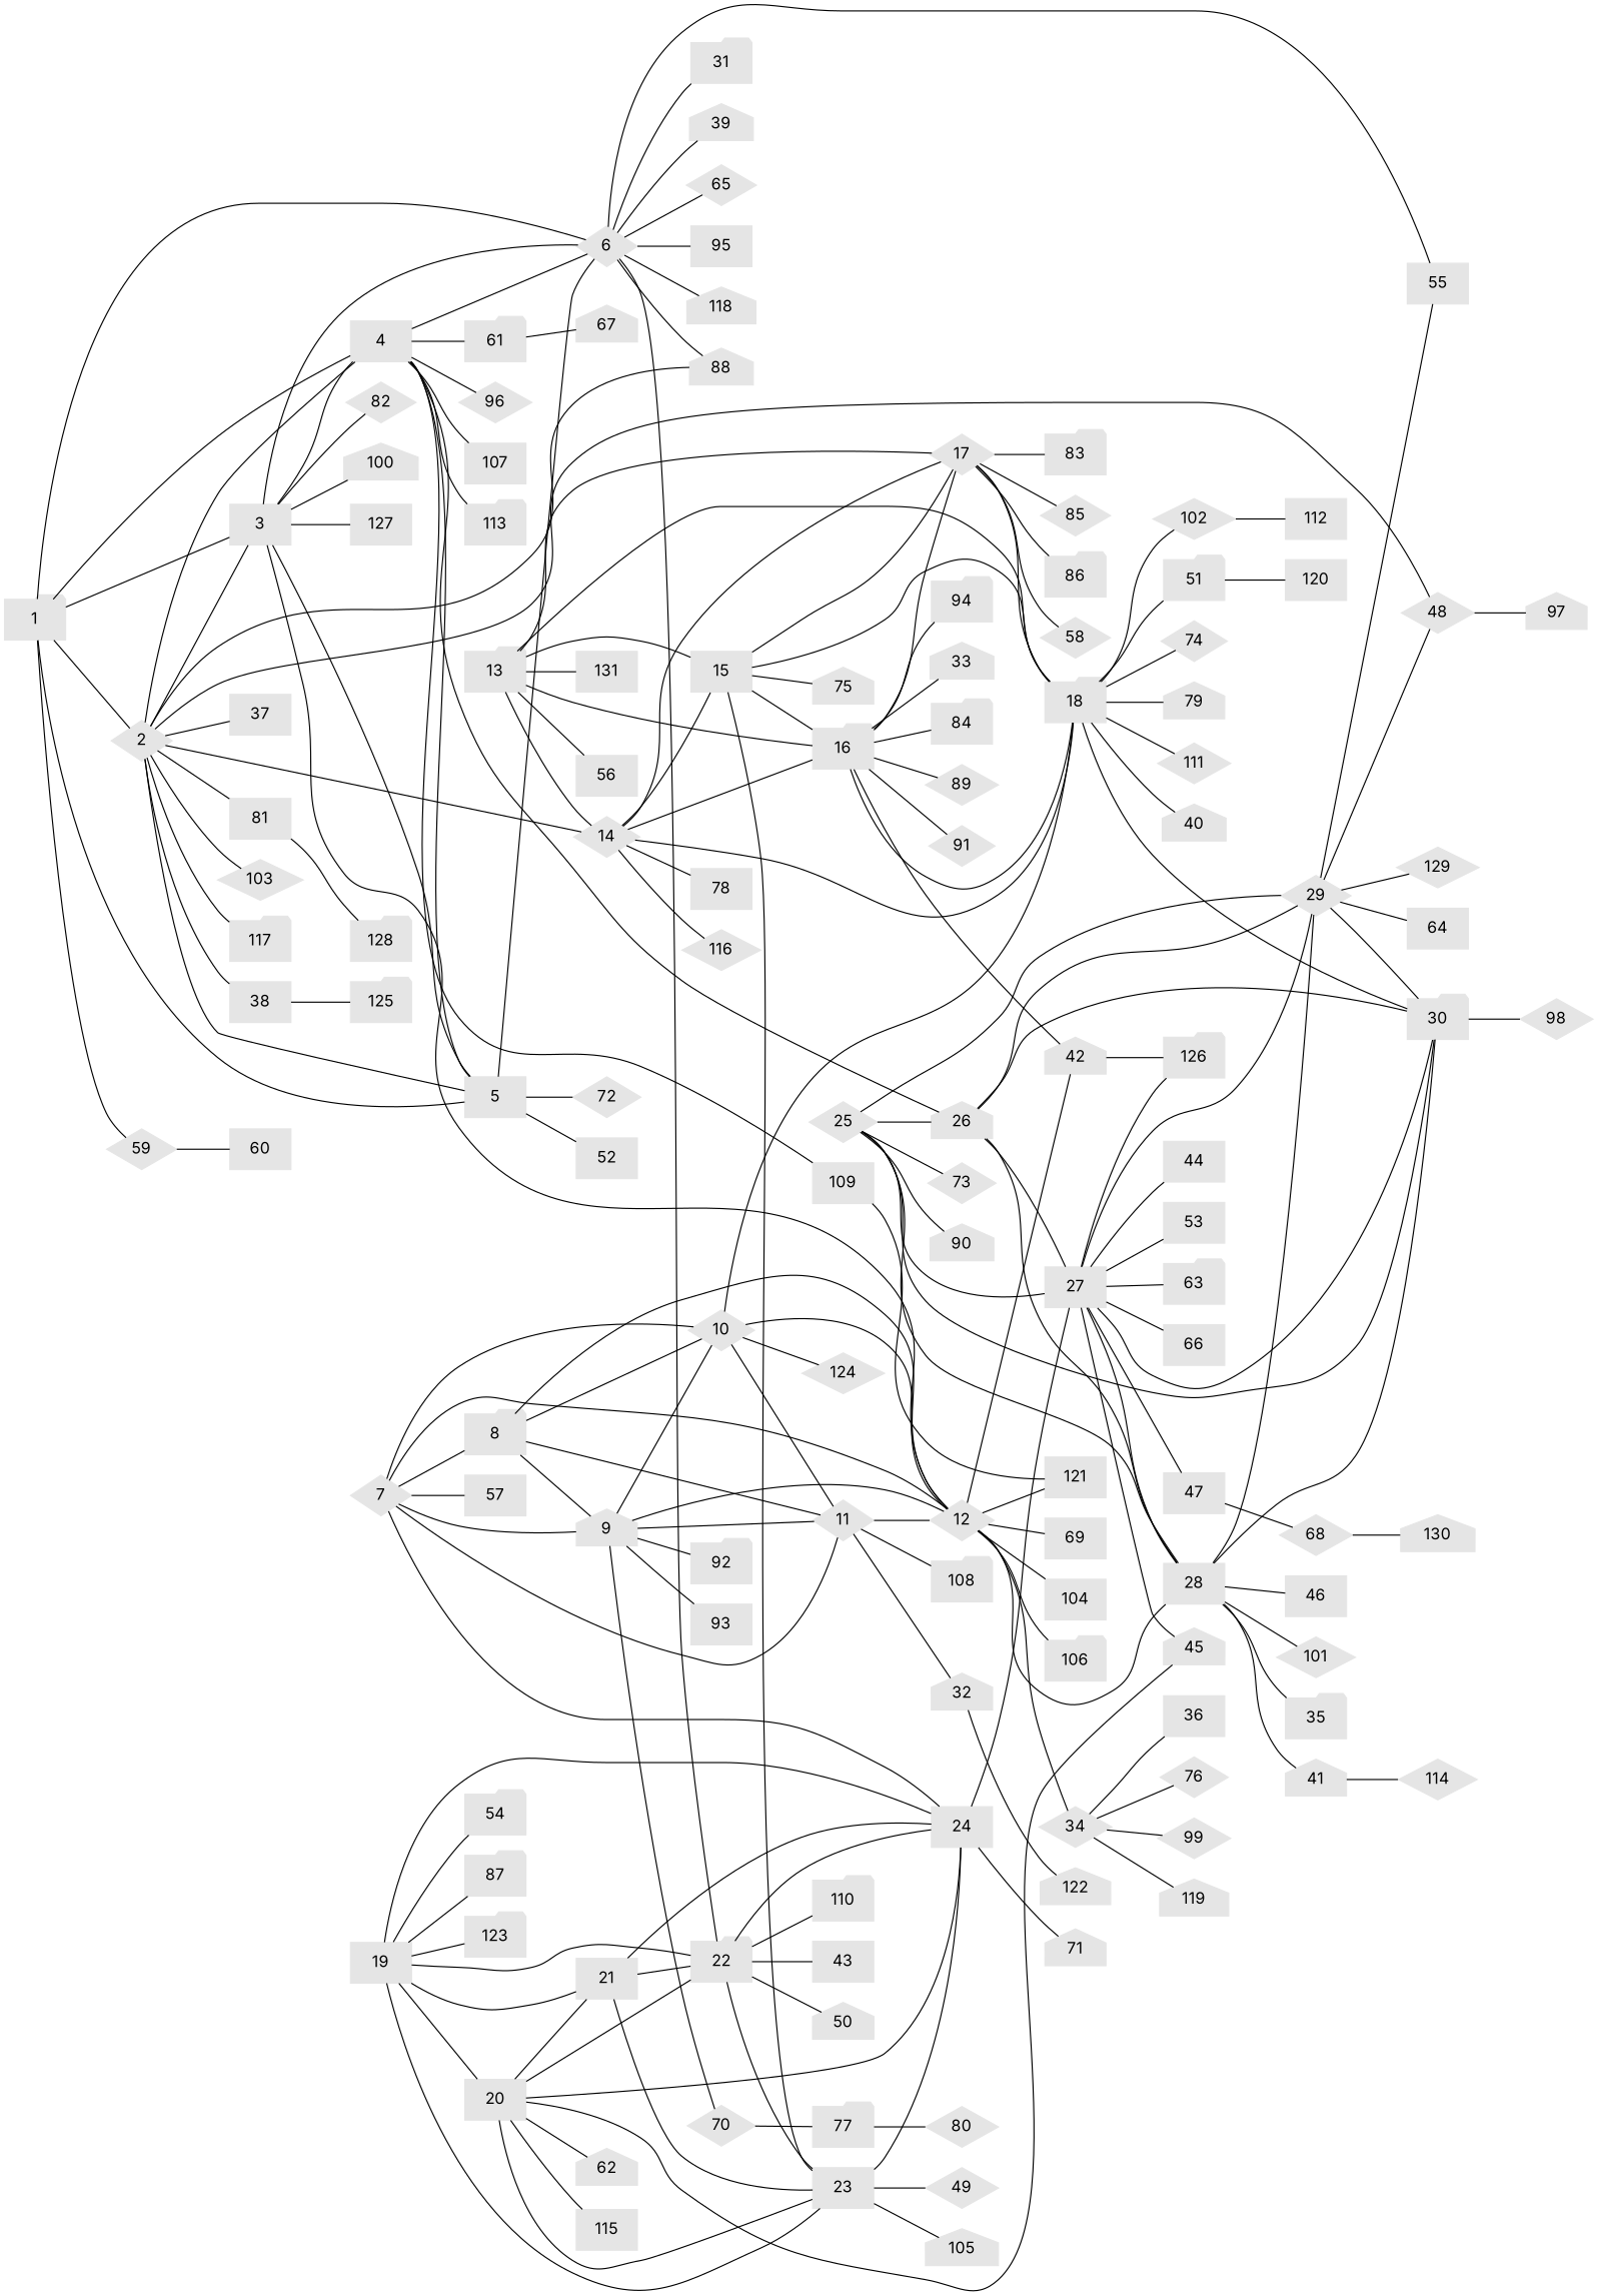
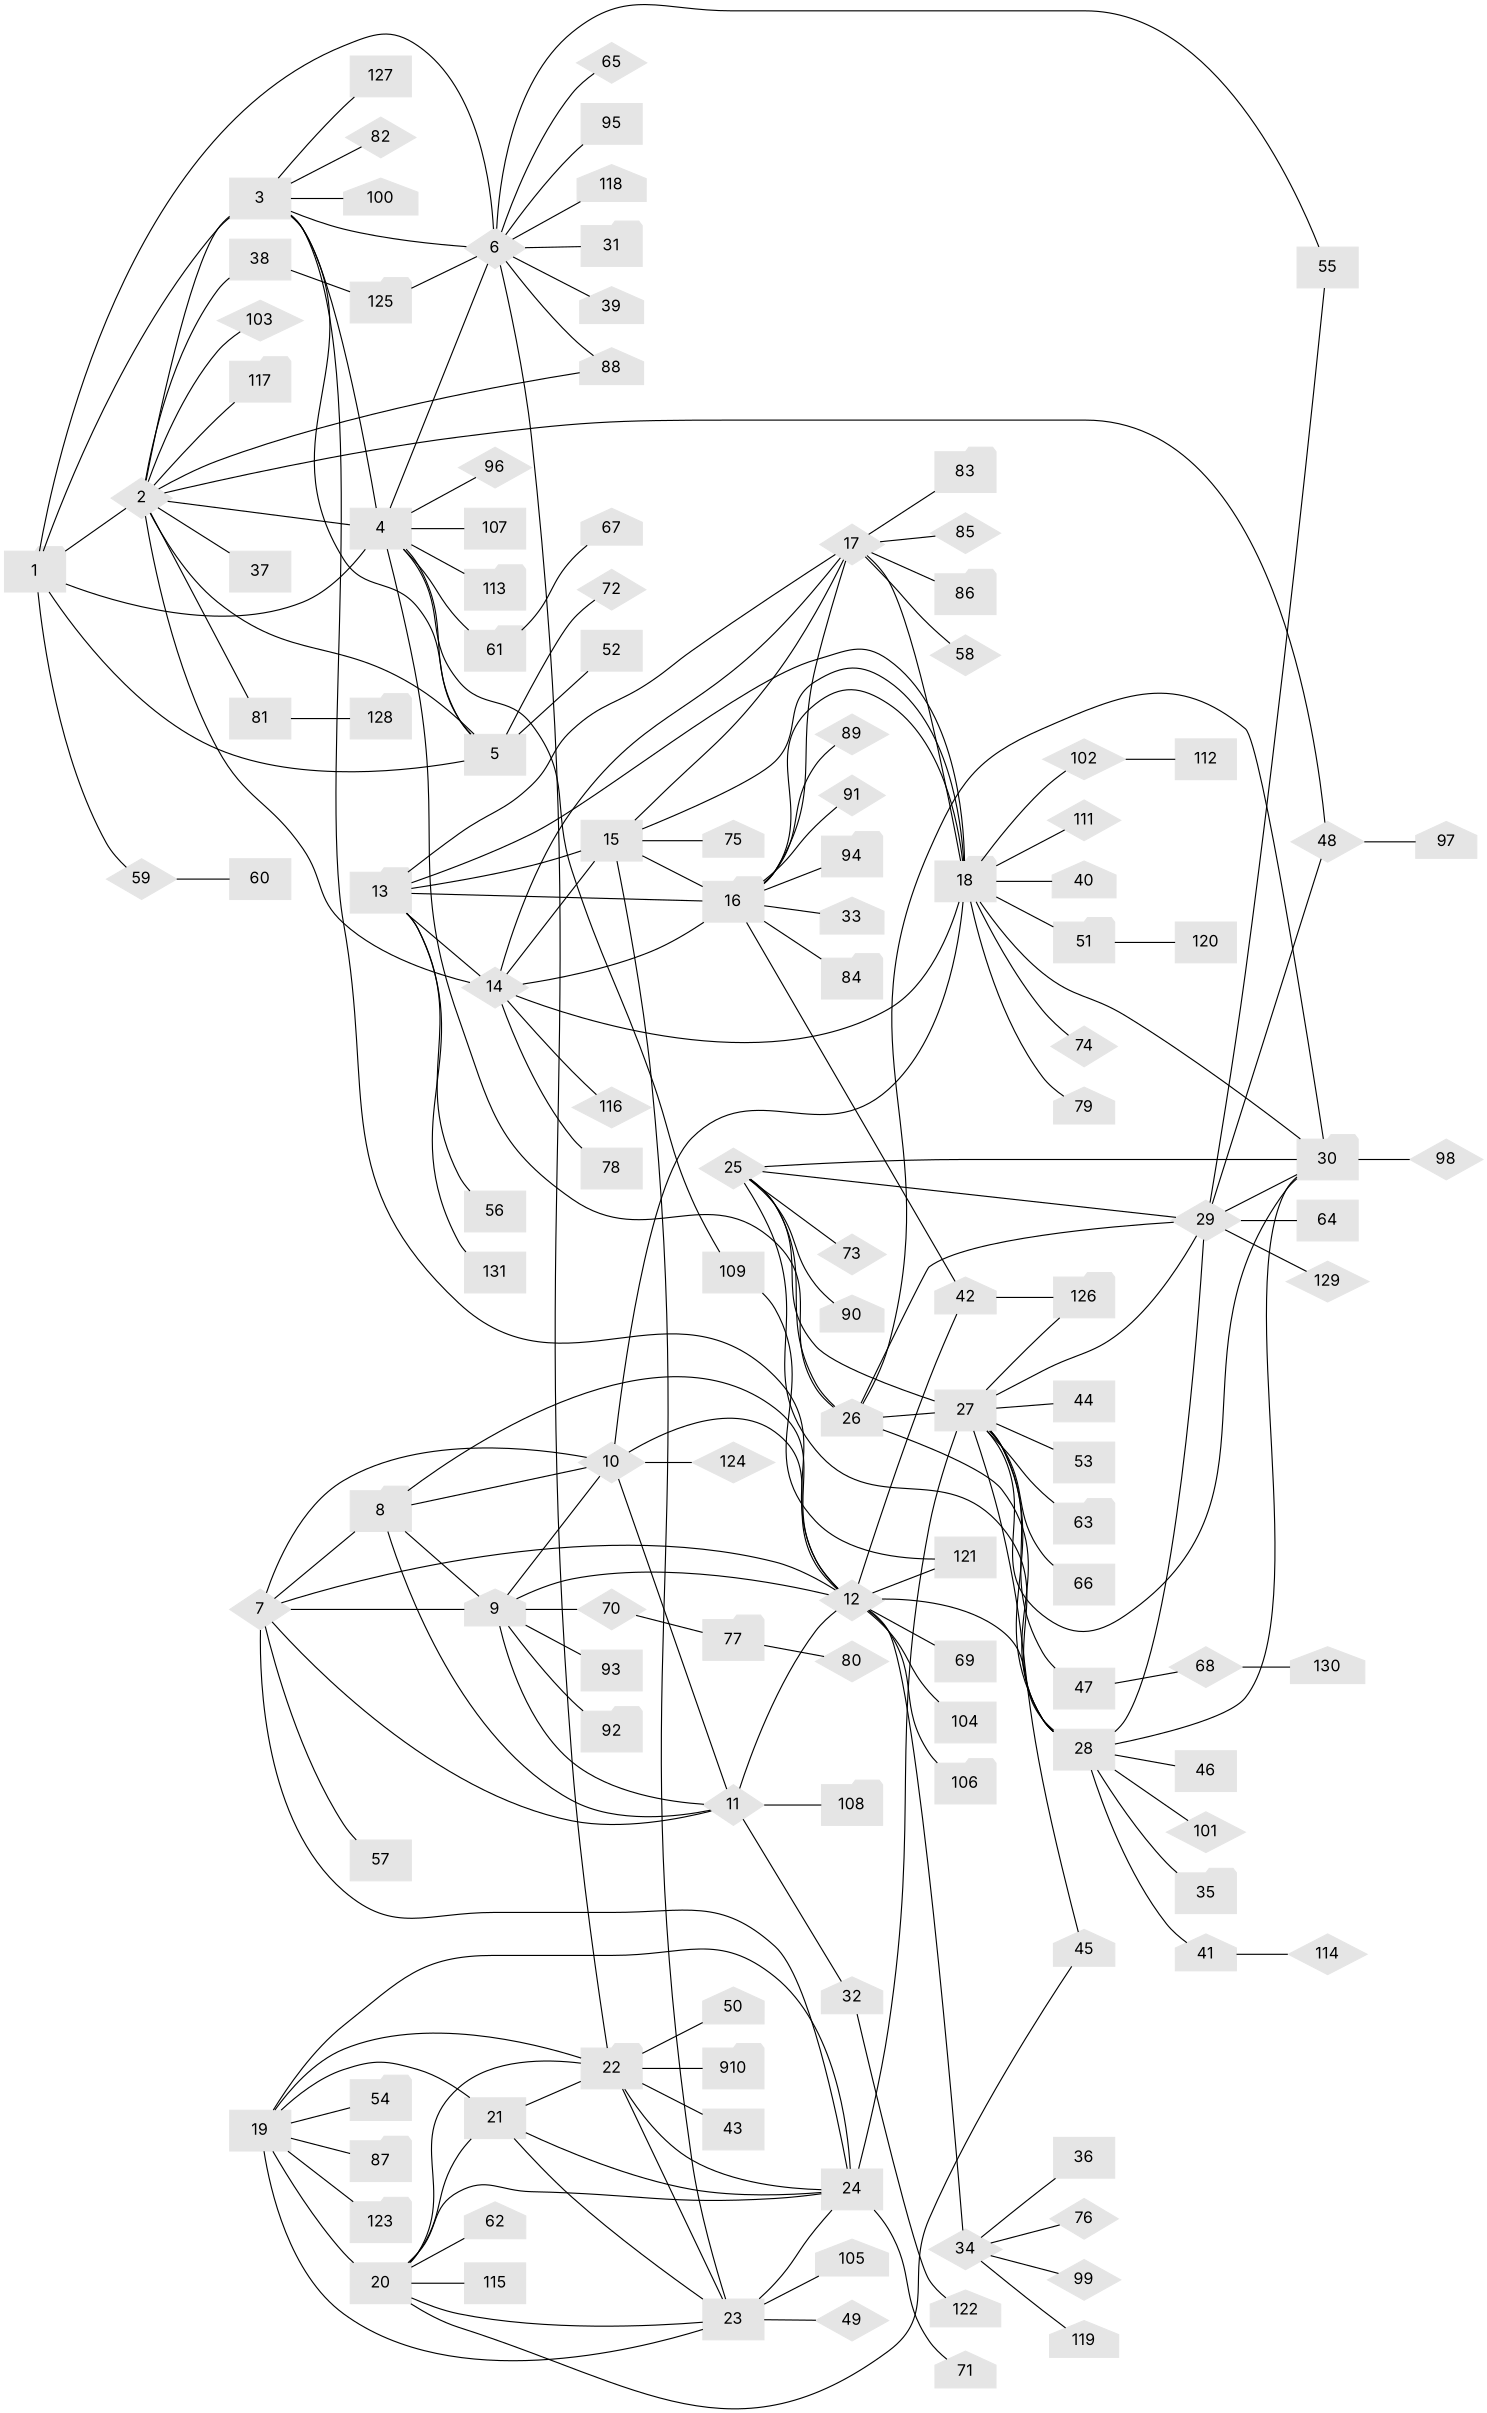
  graph {
    fontname=Inter
    rankdir=LR
    node [color=gray90 fontname=Inter shape=box style=filled]
    edge [fontname=Inter]
    1 [shape=folder]
    2 [shape=diamond]
    3
    4
    5
    6 [shape=diamond]
    59 [shape=diamond]
    14 [shape=diamond]
    37
    38
    48 [shape=diamond]
    81
    103 [shape=diamond]
    117 [shape=folder]
    88 [shape=house]
    12 [shape=diamond]
    82 [shape=diamond]
    100 [shape=house]
    127
    26 [shape=house]
    61 [shape=folder]
    96 [shape=diamond]
    107
    109
    113 [shape=folder]
    52
    72 [shape=diamond]
    22 [shape=folder]
    31 [shape=folder]
    39 [shape=house]
    55
    65 [shape=diamond]
    95
    118 [shape=house]
    60
    18 [shape=folder]
    15
    16 [shape=folder]
    17 [shape=diamond]
    78
    116 [shape=diamond]
    125 [shape=folder]
    97 [shape=house]
    128 [shape=folder]
    28
    34 [shape=diamond]
    42 [shape=house]
    69
    104
    106 [shape=folder]
    121
    30 [shape=folder]
    27
    29 [shape=diamond]
    67 [shape=house]
    24
    23
    43
    50 [shape=house]
-   110 [shape=folder]
+   110 [shape=folder label=910]
    7 [shape=diamond]
    8 [shape=folder]
    9 [shape=house]
    10 [shape=diamond]
    11 [shape=diamond]
    57
    70 [shape=diamond]
    92 [shape=folder]
    93
    124 [shape=diamond]
    32 [shape=house]
    108 [shape=folder]
    71 [shape=house]
    77 [shape=folder]
    40 [shape=house]
    51 [shape=folder]
    74 [shape=diamond]
    79 [shape=house]
    102 [shape=diamond]
    111 [shape=diamond]
    122 [shape=house]
    35 [shape=folder]
    41 [shape=house]
    46
    101 [shape=diamond]
    36
    76 [shape=diamond]
    99 [shape=diamond]
    119 [shape=house]
    126 [shape=folder]
    13 [shape=folder]
    56
    131
    75 [shape=house]
    33 [shape=house]
    84 [shape=folder]
    89 [shape=diamond]
    91 [shape=diamond]
    94 [shape=folder]
    58 [shape=diamond]
    83 [shape=folder]
    85 [shape=diamond]
    86 [shape=folder]
    49 [shape=diamond]
    105 [shape=house]
    98 [shape=diamond]
    120
    112
    19
    20
    21
    54 [shape=folder]
    87 [shape=folder]
    123 [shape=folder]
    45 [shape=house]
    62 [shape=house]
    115
    44
    47
    53
    63 [shape=folder]
    66
    25 [shape=diamond]
    73 [shape=diamond]
    90 [shape=house]
    64
    129 [shape=diamond]
    68 [shape=diamond]
    114 [shape=diamond]
    130 [shape=house]
    80 [shape=diamond]
    1 -- 2
    1 -- 3
    1 -- 4
    1 -- 5
    1 -- 6
    1 -- 59
    2 -- 3
    2 -- 4
    2 -- 5
    2 -- 14
    2 -- 37
    2 -- 38
    2 -- 48
    2 -- 81
    2 -- 103
    2 -- 117
    2 -- 88
    3 -- 4
    3 -- 5
    3 -- 6
    3 -- 12
    3 -- 82
    3 -- 100
    3 -- 127
    4 -- 5
    4 -- 6
    4 -- 26
    4 -- 61
    4 -- 96
    4 -- 107
    4 -- 109
    4 -- 113
-   5 -- 6
+   125 -- 6
    5 -- 52
    5 -- 72
    6 -- 88
    6 -- 22
    6 -- 31
    6 -- 39
    6 -- 55
    6 -- 65
    6 -- 95
    6 -- 118
    59 -- 60
    14 -- 18
    14 -- 15
    14 -- 16
    14 -- 17
    14 -- 78
    14 -- 116
    38 -- 125
    48 -- 97
    81 -- 128
    12 -- 28
    12 -- 34
    12 -- 42
    12 -- 69
    12 -- 104
    12 -- 106
    12 -- 121
    26 -- 28
    26 -- 30
    26 -- 27
    26 -- 29
    61 -- 67
    109 -- 121
    22 -- 24
    22 -- 23
    22 -- 43
    22 -- 50
    22 -- 110
    18 -- 30
    18 -- 40
    18 -- 51
    18 -- 74
    18 -- 79
    18 -- 102
    18 -- 111
    15 -- 18
    15 -- 16
    15 -- 17
    15 -- 23
    15 -- 75
    16 -- 18
    16 -- 17
    16 -- 42
    16 -- 33
    16 -- 84
    16 -- 89
    16 -- 91
    16 -- 94
    17 -- 18
    17 -- 58
    17 -- 83
    17 -- 85
    17 -- 86
    28 -- 30
    28 -- 29
    28 -- 35
    28 -- 41
    28 -- 46
    28 -- 101
    34 -- 36
    34 -- 76
    34 -- 99
    34 -- 119
    42 -- 126
    30 -- 98
    27 -- 28
    27 -- 30
    27 -- 29
    27 -- 126
    27 -- 45
    27 -- 44
    27 -- 47
    27 -- 53
    27 -- 63
    27 -- 66
    29 -- 48
    29 -- 55
    29 -- 30
    29 -- 64
    29 -- 129
    24 -- 27
    24 -- 71
    23 -- 24
    23 -- 49
    23 -- 105
    7 -- 12
    7 -- 24
    7 -- 8
    7 -- 9
    7 -- 10
    7 -- 11
    7 -- 57
    8 -- 12
    8 -- 9
    8 -- 10
    8 -- 11
    9 -- 12
    9 -- 10
    9 -- 11
    9 -- 70
    9 -- 92
    9 -- 93
    10 -- 12
    10 -- 18
    10 -- 11
    10 -- 124
    11 -- 12
    11 -- 32
    11 -- 108
    70 -- 77
    32 -- 122
    77 -- 80
    51 -- 120
    102 -- 112
    41 -- 114
    13 -- 14
    13 -- 18
    13 -- 15
    13 -- 16
    13 -- 17
    13 -- 56
    13 -- 131
    19 -- 22
    19 -- 24
    19 -- 23
    19 -- 20
    19 -- 21
    19 -- 54
    19 -- 87
    19 -- 123
    20 -- 22
    20 -- 24
    20 -- 23
    20 -- 21
    20 -- 45
    20 -- 62
    20 -- 115
    21 -- 22
    21 -- 24
    21 -- 23
    47 -- 68
    25 -- 26
    25 -- 28
    25 -- 30
    25 -- 27
    25 -- 29
    25 -- 73
    25 -- 90
    68 -- 130
  }
